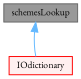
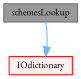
  digraph {
    fontname="EB Garamond"
    node [fontname="EB Garamond" fontsize=10 shape=box style=filled]
    n1 [color=gray40 fillcolor=grey60 fontcolor=black height=0.2 label=schemesLookup width=0.4]
    n2 [color=red fillcolor="#FFF0F0" height=0.2 label=IOdictionary width=0.4]
-   n1 -> n2 [color=steelblue1 dir=back fontname="EB Garamond" fontsize=10 labelfontname=Helvetica labelfontsize=10 style=solid]
+   n2 -> n1 [color=steelblue1 dir=back fontname="EB Garamond" fontsize=10 labelfontname=Helvetica labelfontsize=10 style=solid]
  }
